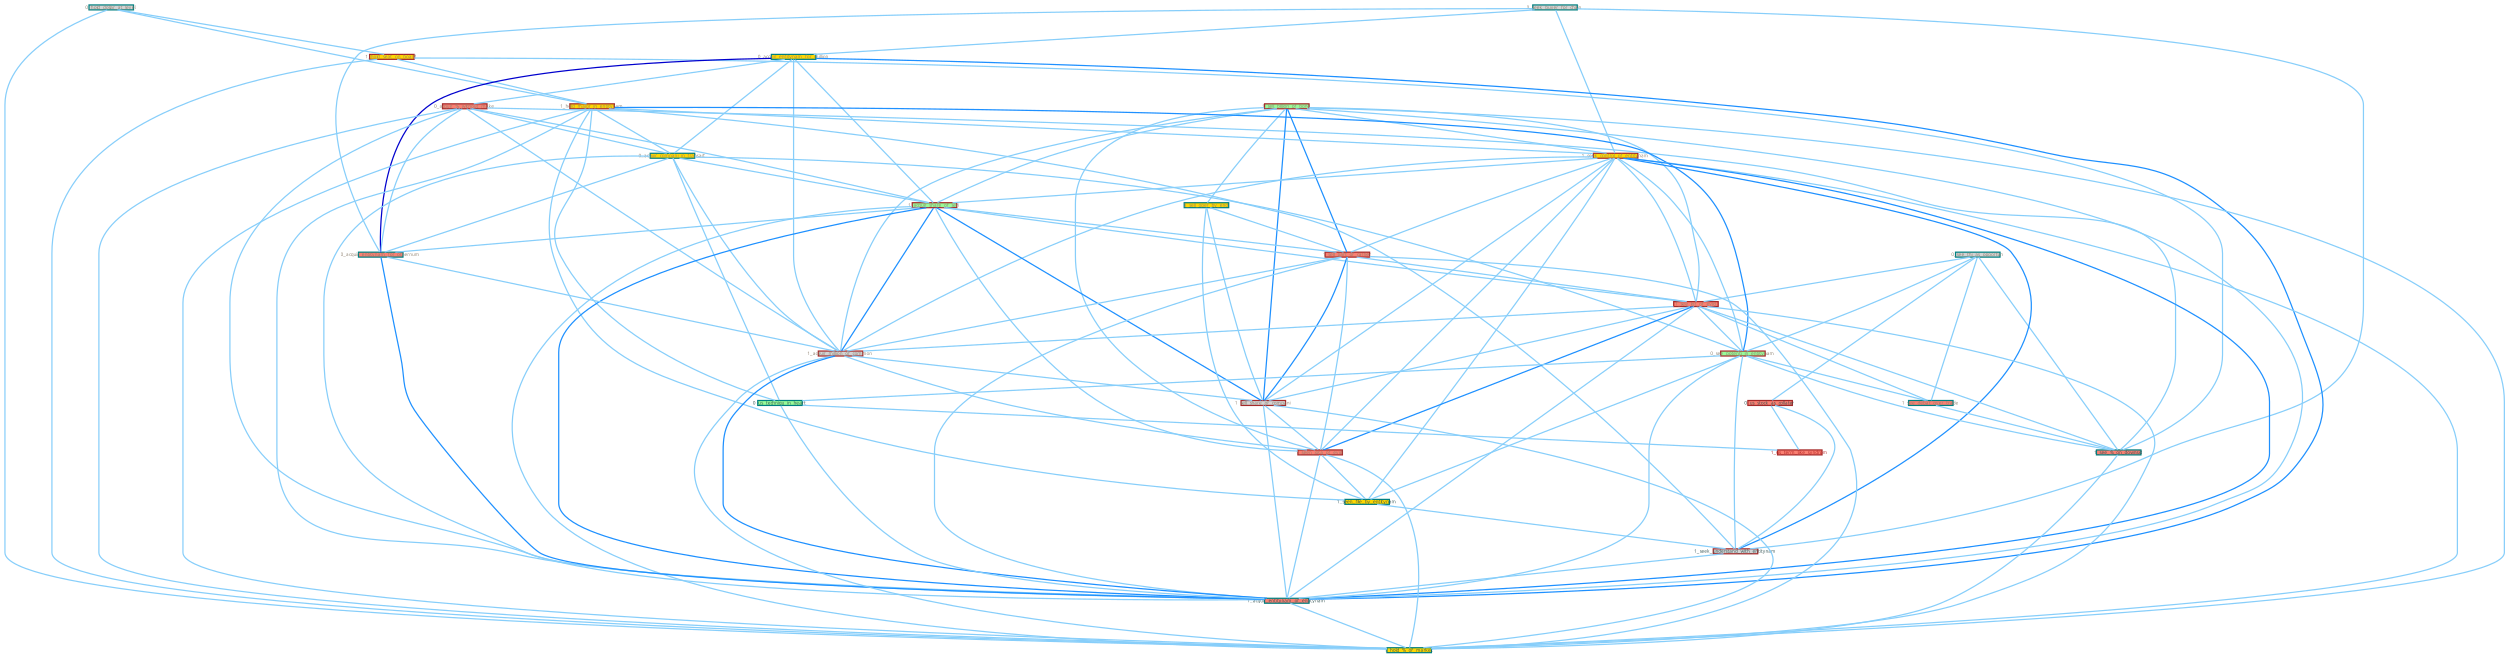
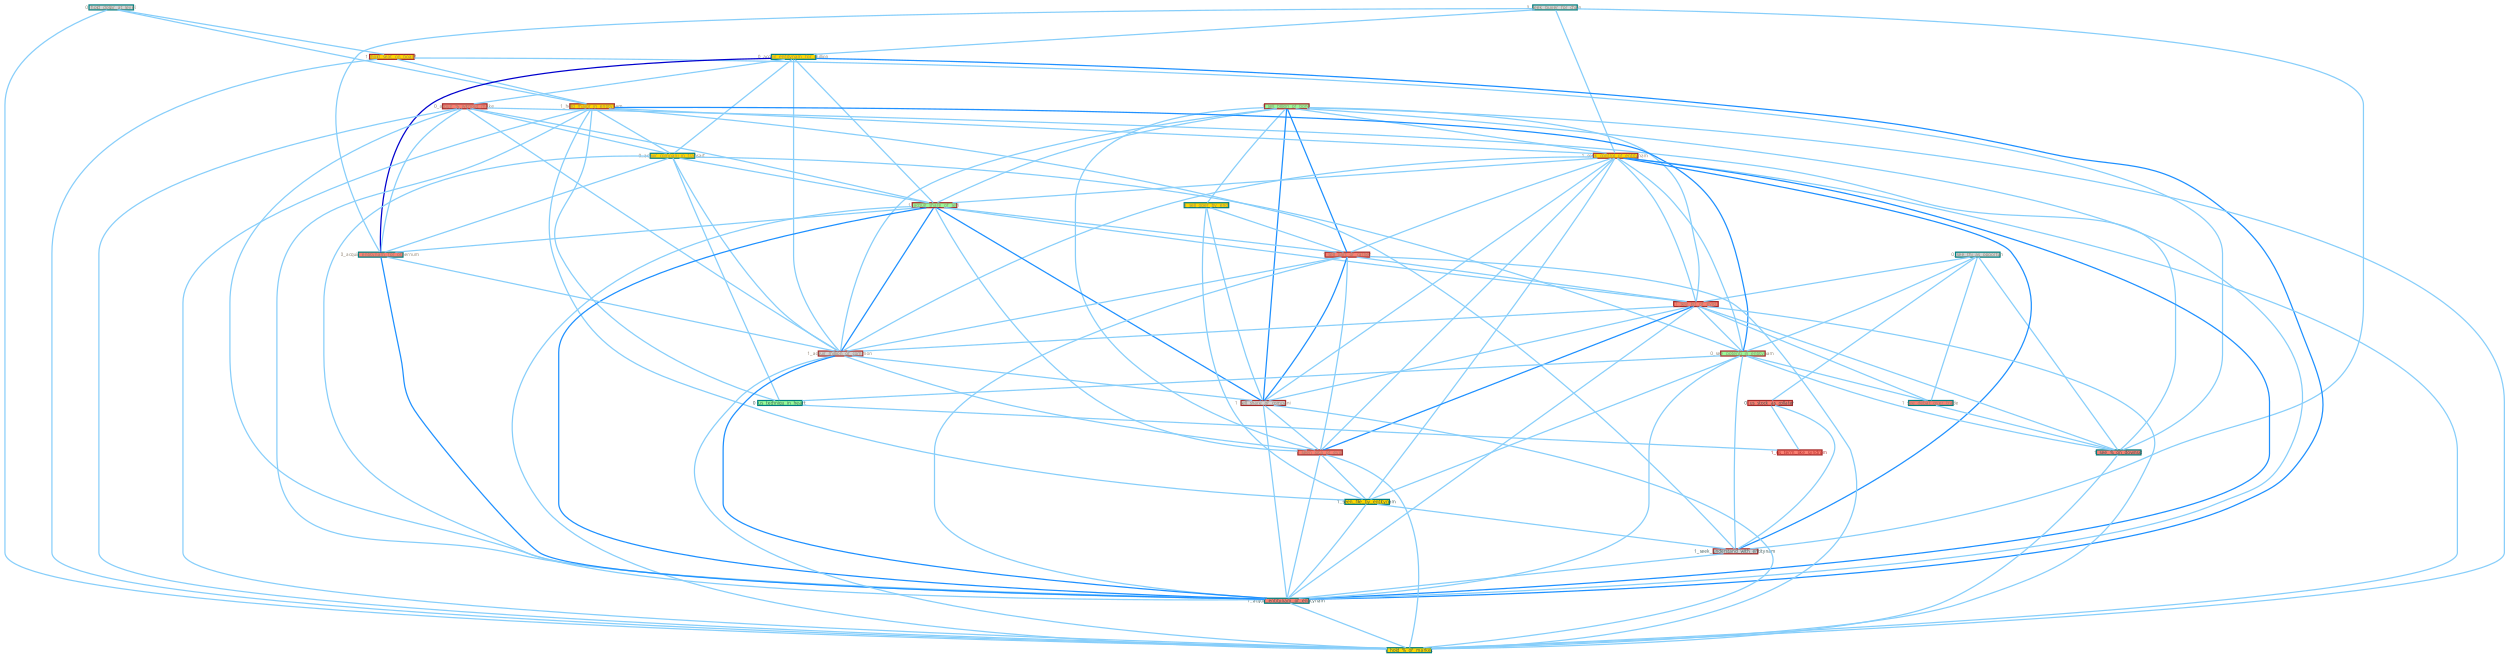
  graph {
    fontname=Ubuntu
    node [color=brown fillcolor=salmon fixedsize=true fontcolor="#8b7d6b" fontname=Ubuntu fontsize=4 shape=polygon style=filled]
    edge [color="#87cefa" fontname=Ubuntu w=1]
    "0_hold_dollar_at_level " [color=teal fillcolor=lightgrey height=.06 width=.5]
    "1_hold_seat_on_board " [fillcolor=gold height=.06 width=.5]
    "0_see_thi_as_opportun " [color=teal fillcolor=lightgrey height=.06 width=.5]
    "0_seek_buyer_for_chain " [color=teal fillcolor=lightgrey height=.06 width=.5]
    "0_acquir_entitynam_for_million " [color=teal fillcolor=gold height=.06 width=.5]
    "0_acquir_%_without_make " [height=.06 width=.5]
    "1_sell_billion_of_bond " [fillcolor=palegreen height=.06 width=.5]
    "1_hold_major_in_entitynam " [fillcolor=gold height=.06 width=.5]
    "1_seek_control_of_entitynam " [fillcolor=gold height=.06 width=.5]
    "0_acquir_compani_in_transact " [color=teal fillcolor=gold height=.06 width=.5]
    "1_acquir_share_of_seri " [fillcolor=palegreen height=.06 width=.5]
    "0_sell_oper_by_end " [color=teal fillcolor=gold height=.06 width=.5]
    "1_sell_part_of_carrier " [height=.06 width=.5]
    "0_acquir_entitynam_for_othernum " [color=teal height=.06 width=.5]
    "1_see_lot_of_evid " [height=.06 width=.5]
    "1_acquir_million_of_common " [fillcolor=lightgrey height=.06 width=.5]
    "0_see_potenti_in_entitynam " [fillcolor=palegreen height=.06 width=.5]
    "1_sell_share_of_compani " [fillcolor=lightgrey height=.06 width=.5]
    "1_see_debat_over_trade " [color=teal height=.06 width=.5]
    "1_seen_iota_of_evid " [height=.06 width=.5]
    "1_us_term_like_syndrom " [fontcolor="#b22222" height=.06 width=.5]
    "1_hold_%_of_market " [color=teal fillcolor=gold fontcolor="#2f4f4f" height=.06 width=.5]
    "1_see_%_on_downsid " [color=teal fontcolor="#2f4f4f" height=.06 width=.5]
    "0_us_stock_as_collater " [fontcolor="#2f4f4f" height=.06 width=.5]
    "1_seek_understand_with_entitynam " [fillcolor=lightgrey fontcolor="#2f4f4f" height=.06 width=.5]
    "1_acquir_entitynam_of_entitynam " [color=teal fontcolor="#2f4f4f" height=.06 width=.5]
    "1_seen_file_by_entitynam " [color=teal fillcolor=gold fontcolor="#2f4f4f" height=.06 width=.5]
    "0_us_techniqu_in_heart " [color=teal fillcolor=palegreen fontcolor="#2f4f4f" height=.06 width=.5]
    subgraph sub_1 {
      "0_hold_dollar_at_level "
      "1_hold_seat_on_board "
      "0_see_thi_as_opportun "
      "0_seek_buyer_for_chain "
      "0_acquir_entitynam_for_million "
      "0_acquir_%_without_make "
      "1_sell_billion_of_bond "
      "1_hold_major_in_entitynam "
      "1_seek_control_of_entitynam "
      "0_acquir_compani_in_transact "
      "1_acquir_share_of_seri "
      "0_sell_oper_by_end "
      "1_sell_part_of_carrier "
      "0_acquir_entitynam_for_othernum "
      "1_see_lot_of_evid "
      "1_acquir_million_of_common "
      "0_see_potenti_in_entitynam "
      "1_sell_share_of_compani "
      "1_see_debat_over_trade "
      "1_seen_iota_of_evid "
    }
    subgraph sub_2 {
      "1_us_term_like_syndrom "
    }
    "0_hold_dollar_at_level " -- "1_hold_seat_on_board "
    "0_hold_dollar_at_level " -- "1_hold_major_in_entitynam "
    "0_hold_dollar_at_level " -- "1_hold_%_of_market "
    "1_hold_seat_on_board " -- "1_hold_major_in_entitynam "
    "1_hold_seat_on_board " -- "1_hold_%_of_market "
    "1_hold_seat_on_board " -- "1_see_%_on_downsid "
    "0_see_thi_as_opportun " -- "1_see_lot_of_evid "
    "0_see_thi_as_opportun " -- "0_see_potenti_in_entitynam "
    "0_see_thi_as_opportun " -- "1_see_debat_over_trade "
    "0_see_thi_as_opportun " -- "1_see_%_on_downsid "
    "0_see_thi_as_opportun " -- "0_us_stock_as_collater "
    "0_seek_buyer_for_chain " -- "0_acquir_entitynam_for_million "
    "0_seek_buyer_for_chain " -- "1_seek_control_of_entitynam "
    "0_seek_buyer_for_chain " -- "0_acquir_entitynam_for_othernum "
    "0_seek_buyer_for_chain " -- "1_seek_understand_with_entitynam "
    "0_acquir_entitynam_for_million " -- "0_acquir_%_without_make "
    "0_acquir_entitynam_for_million " -- "0_acquir_compani_in_transact "
    "0_acquir_entitynam_for_million " -- "1_acquir_share_of_seri "
    "0_acquir_entitynam_for_million " -- "0_acquir_entitynam_for_othernum " [color="#0000cd" w=3]
    "0_acquir_entitynam_for_million " -- "1_acquir_million_of_common "
    "0_acquir_entitynam_for_million " -- "1_acquir_entitynam_of_entitynam " [color="#1e90ff" w=2]
    "0_acquir_%_without_make " -- "0_acquir_compani_in_transact "
    "0_acquir_%_without_make " -- "1_acquir_share_of_seri "
    "0_acquir_%_without_make " -- "0_acquir_entitynam_for_othernum "
    "0_acquir_%_without_make " -- "1_acquir_million_of_common "
    "0_acquir_%_without_make " -- "1_hold_%_of_market "
    "0_acquir_%_without_make " -- "1_see_%_on_downsid "
    "0_acquir_%_without_make " -- "1_acquir_entitynam_of_entitynam "
    "1_sell_billion_of_bond " -- "1_seek_control_of_entitynam "
    "1_sell_billion_of_bond " -- "1_acquir_share_of_seri "
    "1_sell_billion_of_bond " -- "0_sell_oper_by_end "
    "1_sell_billion_of_bond " -- "1_sell_part_of_carrier " [color="#1e90ff" w=2]
    "1_sell_billion_of_bond " -- "1_see_lot_of_evid "
    "1_sell_billion_of_bond " -- "1_acquir_million_of_common "
    "1_sell_billion_of_bond " -- "1_sell_share_of_compani " [color="#1e90ff" w=2]
    "1_sell_billion_of_bond " -- "1_seen_iota_of_evid "
    "1_sell_billion_of_bond " -- "1_hold_%_of_market "
    "1_sell_billion_of_bond " -- "1_acquir_entitynam_of_entitynam "
    "1_hold_major_in_entitynam " -- "1_seek_control_of_entitynam "
    "1_hold_major_in_entitynam " -- "0_acquir_compani_in_transact "
    "1_hold_major_in_entitynam " -- "0_see_potenti_in_entitynam " [color="#1e90ff" w=2]
    "1_hold_major_in_entitynam " -- "1_hold_%_of_market "
    "1_hold_major_in_entitynam " -- "1_seek_understand_with_entitynam "
    "1_hold_major_in_entitynam " -- "1_acquir_entitynam_of_entitynam "
    "1_hold_major_in_entitynam " -- "1_seen_file_by_entitynam "
    "1_hold_major_in_entitynam " -- "0_us_techniqu_in_heart "
    "1_seek_control_of_entitynam " -- "1_acquir_share_of_seri "
    "1_seek_control_of_entitynam " -- "1_sell_part_of_carrier "
    "1_seek_control_of_entitynam " -- "1_see_lot_of_evid "
    "1_seek_control_of_entitynam " -- "1_acquir_million_of_common "
    "1_seek_control_of_entitynam " -- "0_see_potenti_in_entitynam "
    "1_seek_control_of_entitynam " -- "1_sell_share_of_compani "
    "1_seek_control_of_entitynam " -- "1_seen_iota_of_evid "
    "1_seek_control_of_entitynam " -- "1_hold_%_of_market "
    "1_seek_control_of_entitynam " -- "1_seek_understand_with_entitynam " [color="#1e90ff" w=2]
    "1_seek_control_of_entitynam " -- "1_acquir_entitynam_of_entitynam " [color="#1e90ff" w=2]
    "1_seek_control_of_entitynam " -- "1_seen_file_by_entitynam "
    "0_acquir_compani_in_transact " -- "1_acquir_share_of_seri "
    "0_acquir_compani_in_transact " -- "0_acquir_entitynam_for_othernum "
    "0_acquir_compani_in_transact " -- "1_acquir_million_of_common "
    "0_acquir_compani_in_transact " -- "0_see_potenti_in_entitynam "
    "0_acquir_compani_in_transact " -- "1_acquir_entitynam_of_entitynam "
    "0_acquir_compani_in_transact " -- "0_us_techniqu_in_heart "
    "1_acquir_share_of_seri " -- "1_sell_part_of_carrier "
    "1_acquir_share_of_seri " -- "0_acquir_entitynam_for_othernum "
    "1_acquir_share_of_seri " -- "1_see_lot_of_evid "
    "1_acquir_share_of_seri " -- "1_acquir_million_of_common " [color="#1e90ff" w=2]
    "1_acquir_share_of_seri " -- "1_sell_share_of_compani " [color="#1e90ff" w=2]
    "1_acquir_share_of_seri " -- "1_seen_iota_of_evid "
    "1_acquir_share_of_seri " -- "1_hold_%_of_market "
    "1_acquir_share_of_seri " -- "1_acquir_entitynam_of_entitynam " [color="#1e90ff" w=2]
    "0_sell_oper_by_end " -- "1_sell_part_of_carrier "
    "0_sell_oper_by_end " -- "1_sell_share_of_compani "
    "0_sell_oper_by_end " -- "1_seen_file_by_entitynam "
    "1_sell_part_of_carrier " -- "1_see_lot_of_evid "
    "1_sell_part_of_carrier " -- "1_acquir_million_of_common "
    "1_sell_part_of_carrier " -- "1_sell_share_of_compani " [color="#1e90ff" w=2]
    "1_sell_part_of_carrier " -- "1_seen_iota_of_evid "
    "1_sell_part_of_carrier " -- "1_hold_%_of_market "
    "1_sell_part_of_carrier " -- "1_acquir_entitynam_of_entitynam "
    "0_acquir_entitynam_for_othernum " -- "1_acquir_million_of_common "
    "0_acquir_entitynam_for_othernum " -- "1_acquir_entitynam_of_entitynam " [color="#1e90ff" w=2]
    "1_see_lot_of_evid " -- "1_acquir_million_of_common "
    "1_see_lot_of_evid " -- "0_see_potenti_in_entitynam "
    "1_see_lot_of_evid " -- "1_sell_share_of_compani "
    "1_see_lot_of_evid " -- "1_see_debat_over_trade "
    "1_see_lot_of_evid " -- "1_seen_iota_of_evid " [color="#1e90ff" w=2]
    "1_see_lot_of_evid " -- "1_hold_%_of_market "
    "1_see_lot_of_evid " -- "1_see_%_on_downsid "
    "1_see_lot_of_evid " -- "1_acquir_entitynam_of_entitynam "
    "1_acquir_million_of_common " -- "1_sell_share_of_compani "
    "1_acquir_million_of_common " -- "1_seen_iota_of_evid "
    "1_acquir_million_of_common " -- "1_hold_%_of_market "
    "1_acquir_million_of_common " -- "1_acquir_entitynam_of_entitynam " [color="#1e90ff" w=2]
    "0_see_potenti_in_entitynam " -- "1_see_debat_over_trade "
    "0_see_potenti_in_entitynam " -- "1_see_%_on_downsid "
    "0_see_potenti_in_entitynam " -- "1_seek_understand_with_entitynam "
    "0_see_potenti_in_entitynam " -- "1_acquir_entitynam_of_entitynam "
    "0_see_potenti_in_entitynam " -- "1_seen_file_by_entitynam "
    "0_see_potenti_in_entitynam " -- "0_us_techniqu_in_heart "
    "1_sell_share_of_compani " -- "1_seen_iota_of_evid "
    "1_sell_share_of_compani " -- "1_hold_%_of_market "
    "1_sell_share_of_compani " -- "1_acquir_entitynam_of_entitynam "
    "1_see_debat_over_trade " -- "1_see_%_on_downsid "
    "1_seen_iota_of_evid " -- "1_hold_%_of_market "
    "1_seen_iota_of_evid " -- "1_acquir_entitynam_of_entitynam "
    "1_seen_iota_of_evid " -- "1_seen_file_by_entitynam "
    "1_see_%_on_downsid " -- "1_hold_%_of_market "
    "0_us_stock_as_collater " -- "1_us_term_like_syndrom "
    "0_us_stock_as_collater " -- "1_seek_understand_with_entitynam "
    "1_seek_understand_with_entitynam " -- "1_acquir_entitynam_of_entitynam "
    "1_acquir_entitynam_of_entitynam " -- "1_hold_%_of_market "
    "1_seen_file_by_entitynam " -- "1_seek_understand_with_entitynam "
-   "0_us_techniqu_in_heart " -- "1_acquir_entitynam_of_entitynam "
+   "1_seen_file_by_entitynam " -- "1_acquir_entitynam_of_entitynam "
    "0_us_techniqu_in_heart " -- "1_us_term_like_syndrom "
  }
